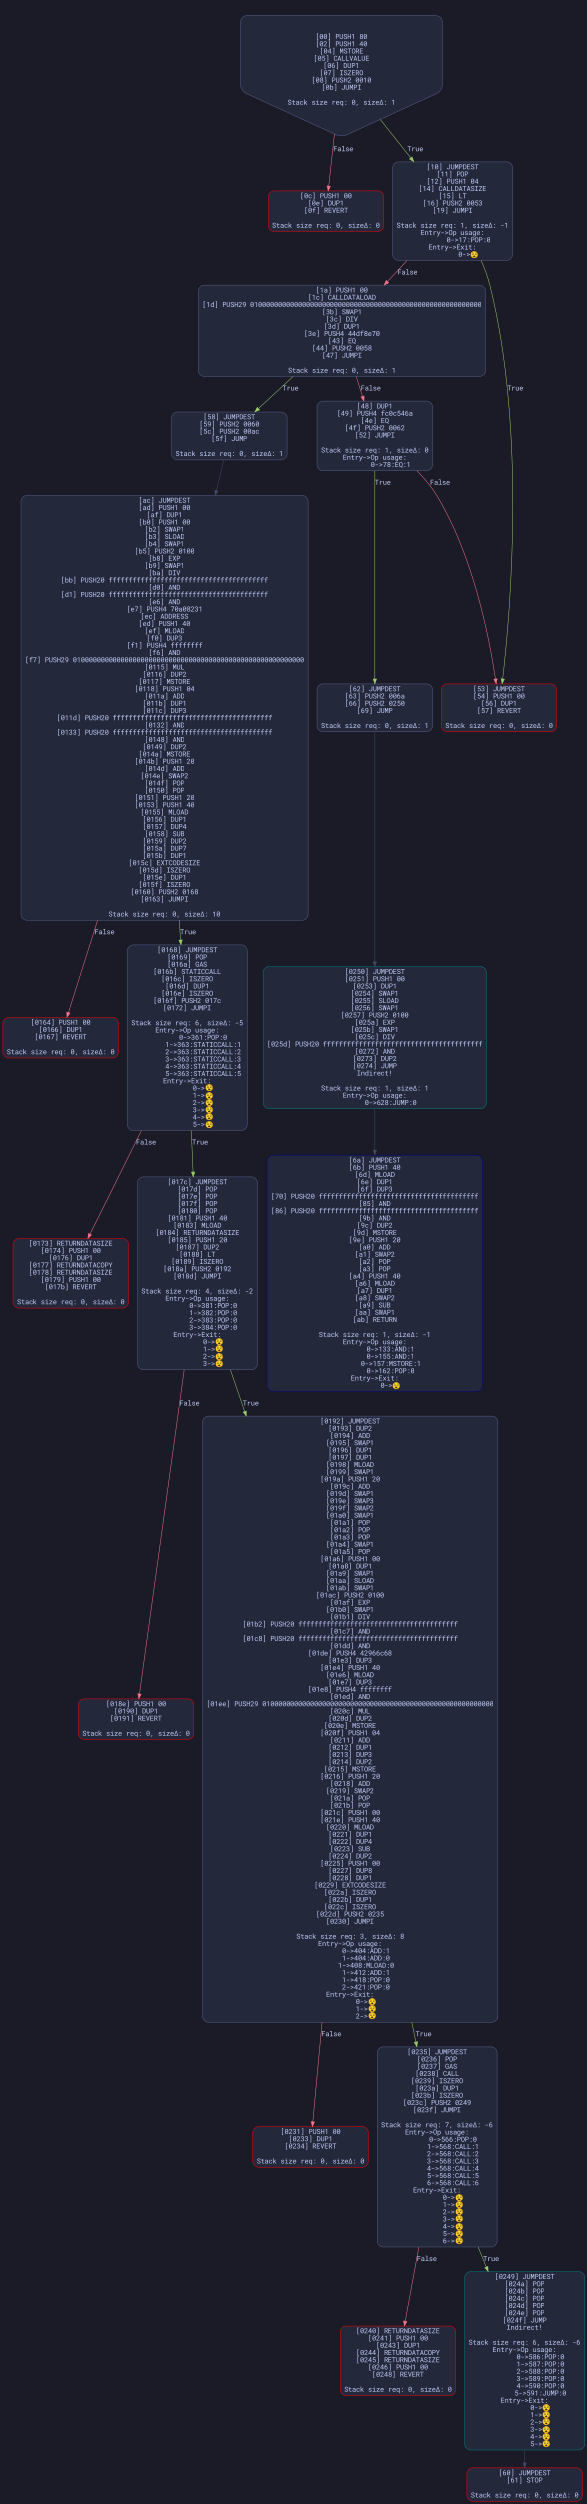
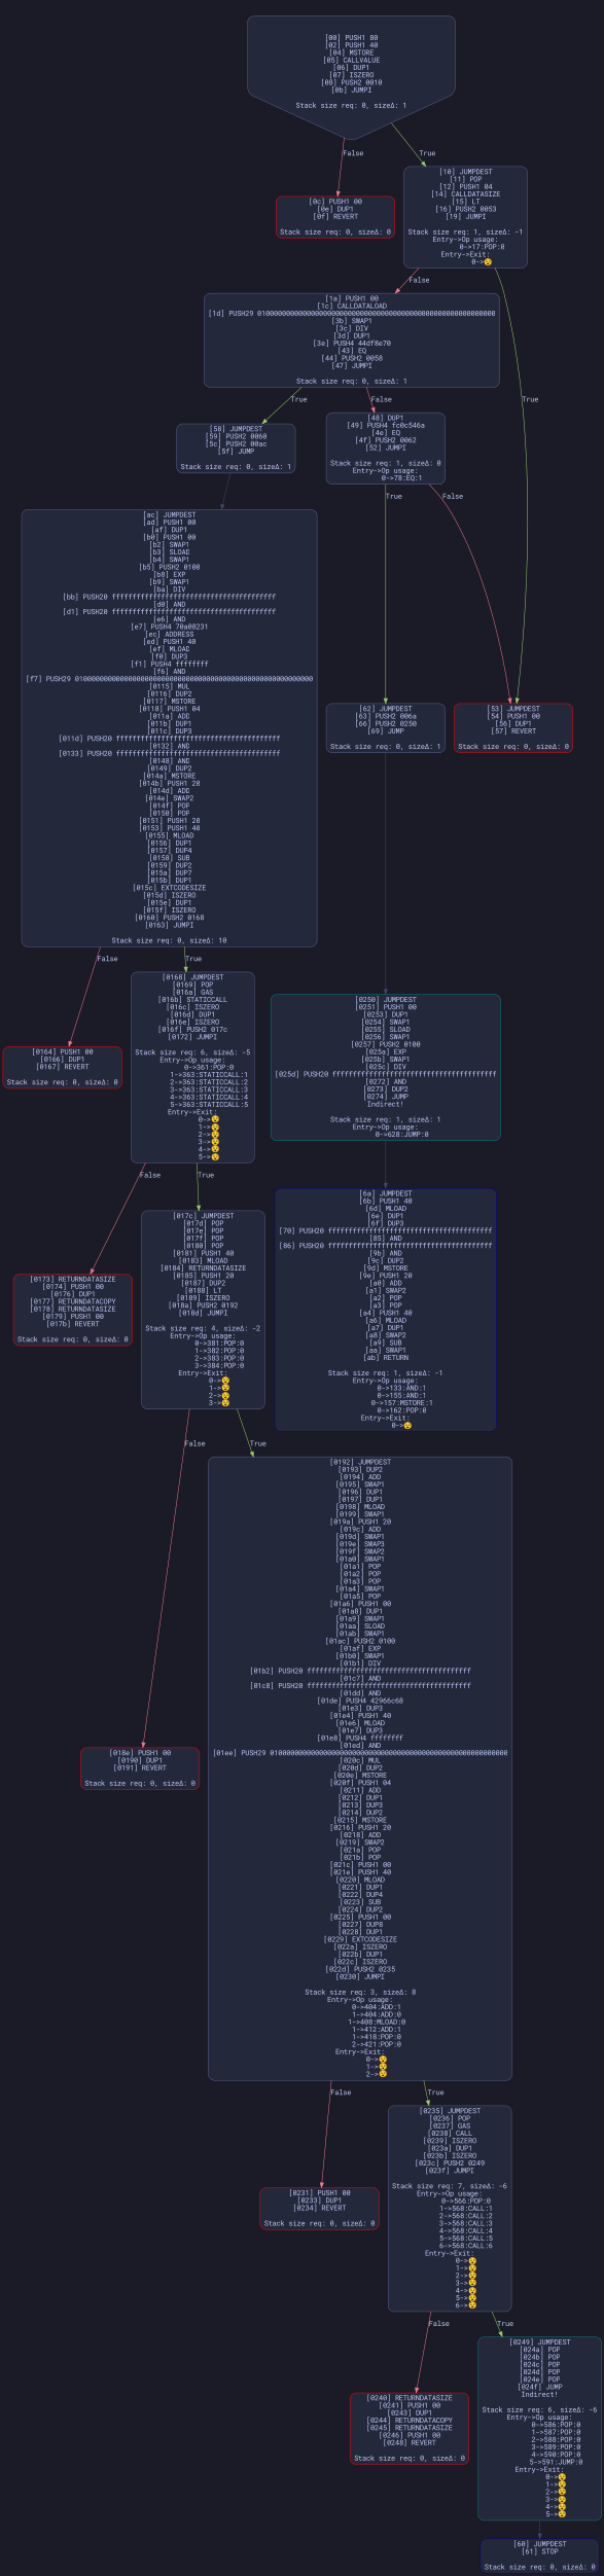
  digraph {
    bgcolor="#1a1b26"
    fontname="Roboto Mono"
    node [color="#565f89" fillcolor="#24283b" fontcolor="#c0caf5" fontname="Roboto Mono" shape=box style="filled, rounded"]
    edge [color="#f7768e" fontcolor="#c0caf5" fontname="Roboto Mono"]
    n1 [label="[00] PUSH1 80\n[02] PUSH1 40\n[04] MSTORE\n[05] CALLVALUE\n[06] DUP1\n[07] ISZERO\n[08] PUSH2 0010\n[0b] JUMPI\n\nStack size req: 0, sizeΔ: 1\n" shape=invhouse]
    n2 [color=red label="[0c] PUSH1 00\n[0e] DUP1\n[0f] REVERT\n\nStack size req: 0, sizeΔ: 0\n"]
    n3 [label="[10] JUMPDEST\n[11] POP\n[12] PUSH1 04\n[14] CALLDATASIZE\n[15] LT\n[16] PUSH2 0053\n[19] JUMPI\n\nStack size req: 1, sizeΔ: -1\nEntry->Op usage:\n	0->17:POP:0\nEntry->Exit:\n	0->😵\n"]
    n4 [label="[1a] PUSH1 00\n[1c] CALLDATALOAD\n[1d] PUSH29 0100000000000000000000000000000000000000000000000000000000\n[3b] SWAP1\n[3c] DIV\n[3d] DUP1\n[3e] PUSH4 44df8e70\n[43] EQ\n[44] PUSH2 0058\n[47] JUMPI\n\nStack size req: 0, sizeΔ: 1\n"]
    n5 [color=red label="[53] JUMPDEST\n[54] PUSH1 00\n[56] DUP1\n[57] REVERT\n\nStack size req: 0, sizeΔ: 0\n"]
    n6 [label="[48] DUP1\n[49] PUSH4 fc0c546a\n[4e] EQ\n[4f] PUSH2 0062\n[52] JUMPI\n\nStack size req: 1, sizeΔ: 0\nEntry->Op usage:\n	0->78:EQ:1\n"]
    n7 [label="[58] JUMPDEST\n[59] PUSH2 0060\n[5c] PUSH2 00ac\n[5f] JUMP\n\nStack size req: 0, sizeΔ: 1\n"]
    n8 [label="[62] JUMPDEST\n[63] PUSH2 006a\n[66] PUSH2 0250\n[69] JUMP\n\nStack size req: 0, sizeΔ: 1\n"]
    n9 [label="[ac] JUMPDEST\n[ad] PUSH1 00\n[af] DUP1\n[b0] PUSH1 00\n[b2] SWAP1\n[b3] SLOAD\n[b4] SWAP1\n[b5] PUSH2 0100\n[b8] EXP\n[b9] SWAP1\n[ba] DIV\n[bb] PUSH20 ffffffffffffffffffffffffffffffffffffffff\n[d0] AND\n[d1] PUSH20 ffffffffffffffffffffffffffffffffffffffff\n[e6] AND\n[e7] PUSH4 70a08231\n[ec] ADDRESS\n[ed] PUSH1 40\n[ef] MLOAD\n[f0] DUP3\n[f1] PUSH4 ffffffff\n[f6] AND\n[f7] PUSH29 0100000000000000000000000000000000000000000000000000000000\n[0115] MUL\n[0116] DUP2\n[0117] MSTORE\n[0118] PUSH1 04\n[011a] ADD\n[011b] DUP1\n[011c] DUP3\n[011d] PUSH20 ffffffffffffffffffffffffffffffffffffffff\n[0132] AND\n[0133] PUSH20 ffffffffffffffffffffffffffffffffffffffff\n[0148] AND\n[0149] DUP2\n[014a] MSTORE\n[014b] PUSH1 20\n[014d] ADD\n[014e] SWAP2\n[014f] POP\n[0150] POP\n[0151] PUSH1 20\n[0153] PUSH1 40\n[0155] MLOAD\n[0156] DUP1\n[0157] DUP4\n[0158] SUB\n[0159] DUP2\n[015a] DUP7\n[015b] DUP1\n[015c] EXTCODESIZE\n[015d] ISZERO\n[015e] DUP1\n[015f] ISZERO\n[0160] PUSH2 0168\n[0163] JUMPI\n\nStack size req: 0, sizeΔ: 10\n"]
-   n10 [color=red label="[60] JUMPDEST\n[61] STOP\n\nStack size req: 0, sizeΔ: 0\n"]
+   n10 [color=darkblue label="[60] JUMPDEST\n[61] STOP\n\nStack size req: 0, sizeΔ: 0\n"]
    n11 [color=teal label="[0250] JUMPDEST\n[0251] PUSH1 00\n[0253] DUP1\n[0254] SWAP1\n[0255] SLOAD\n[0256] SWAP1\n[0257] PUSH2 0100\n[025a] EXP\n[025b] SWAP1\n[025c] DIV\n[025d] PUSH20 ffffffffffffffffffffffffffffffffffffffff\n[0272] AND\n[0273] DUP2\n[0274] JUMP\nIndirect!\n\nStack size req: 1, sizeΔ: 1\nEntry->Op usage:\n	0->628:JUMP:0\n"]
    n12 [color=darkblue label="[6a] JUMPDEST\n[6b] PUSH1 40\n[6d] MLOAD\n[6e] DUP1\n[6f] DUP3\n[70] PUSH20 ffffffffffffffffffffffffffffffffffffffff\n[85] AND\n[86] PUSH20 ffffffffffffffffffffffffffffffffffffffff\n[9b] AND\n[9c] DUP2\n[9d] MSTORE\n[9e] PUSH1 20\n[a0] ADD\n[a1] SWAP2\n[a2] POP\n[a3] POP\n[a4] PUSH1 40\n[a6] MLOAD\n[a7] DUP1\n[a8] SWAP2\n[a9] SUB\n[aa] SWAP1\n[ab] RETURN\n\nStack size req: 1, sizeΔ: -1\nEntry->Op usage:\n	0->133:AND:1\n	0->155:AND:1\n	0->157:MSTORE:1\n	0->162:POP:0\nEntry->Exit:\n	0->😵\n"]
    n13 [color=red label="[0164] PUSH1 00\n[0166] DUP1\n[0167] REVERT\n\nStack size req: 0, sizeΔ: 0\n"]
    n14 [label="[0168] JUMPDEST\n[0169] POP\n[016a] GAS\n[016b] STATICCALL\n[016c] ISZERO\n[016d] DUP1\n[016e] ISZERO\n[016f] PUSH2 017c\n[0172] JUMPI\n\nStack size req: 6, sizeΔ: -5\nEntry->Op usage:\n	0->361:POP:0\n	1->363:STATICCALL:1\n	2->363:STATICCALL:2\n	3->363:STATICCALL:3\n	4->363:STATICCALL:4\n	5->363:STATICCALL:5\nEntry->Exit:\n	0->😵\n	1->😵\n	2->😵\n	3->😵\n	4->😵\n	5->😵\n"]
    n15 [color=red label="[0173] RETURNDATASIZE\n[0174] PUSH1 00\n[0176] DUP1\n[0177] RETURNDATACOPY\n[0178] RETURNDATASIZE\n[0179] PUSH1 00\n[017b] REVERT\n\nStack size req: 0, sizeΔ: 0\n"]
    n16 [label="[017c] JUMPDEST\n[017d] POP\n[017e] POP\n[017f] POP\n[0180] POP\n[0181] PUSH1 40\n[0183] MLOAD\n[0184] RETURNDATASIZE\n[0185] PUSH1 20\n[0187] DUP2\n[0188] LT\n[0189] ISZERO\n[018a] PUSH2 0192\n[018d] JUMPI\n\nStack size req: 4, sizeΔ: -2\nEntry->Op usage:\n	0->381:POP:0\n	1->382:POP:0\n	2->383:POP:0\n	3->384:POP:0\nEntry->Exit:\n	0->😵\n	1->😵\n	2->😵\n	3->😵\n"]
    n17 [color=red label="[018e] PUSH1 00\n[0190] DUP1\n[0191] REVERT\n\nStack size req: 0, sizeΔ: 0\n"]
    n18 [label="[0192] JUMPDEST\n[0193] DUP2\n[0194] ADD\n[0195] SWAP1\n[0196] DUP1\n[0197] DUP1\n[0198] MLOAD\n[0199] SWAP1\n[019a] PUSH1 20\n[019c] ADD\n[019d] SWAP1\n[019e] SWAP3\n[019f] SWAP2\n[01a0] SWAP1\n[01a1] POP\n[01a2] POP\n[01a3] POP\n[01a4] SWAP1\n[01a5] POP\n[01a6] PUSH1 00\n[01a8] DUP1\n[01a9] SWAP1\n[01aa] SLOAD\n[01ab] SWAP1\n[01ac] PUSH2 0100\n[01af] EXP\n[01b0] SWAP1\n[01b1] DIV\n[01b2] PUSH20 ffffffffffffffffffffffffffffffffffffffff\n[01c7] AND\n[01c8] PUSH20 ffffffffffffffffffffffffffffffffffffffff\n[01dd] AND\n[01de] PUSH4 42966c68\n[01e3] DUP3\n[01e4] PUSH1 40\n[01e6] MLOAD\n[01e7] DUP3\n[01e8] PUSH4 ffffffff\n[01ed] AND\n[01ee] PUSH29 0100000000000000000000000000000000000000000000000000000000\n[020c] MUL\n[020d] DUP2\n[020e] MSTORE\n[020f] PUSH1 04\n[0211] ADD\n[0212] DUP1\n[0213] DUP3\n[0214] DUP2\n[0215] MSTORE\n[0216] PUSH1 20\n[0218] ADD\n[0219] SWAP2\n[021a] POP\n[021b] POP\n[021c] PUSH1 00\n[021e] PUSH1 40\n[0220] MLOAD\n[0221] DUP1\n[0222] DUP4\n[0223] SUB\n[0224] DUP2\n[0225] PUSH1 00\n[0227] DUP8\n[0228] DUP1\n[0229] EXTCODESIZE\n[022a] ISZERO\n[022b] DUP1\n[022c] ISZERO\n[022d] PUSH2 0235\n[0230] JUMPI\n\nStack size req: 3, sizeΔ: 8\nEntry->Op usage:\n	0->404:ADD:1\n	1->404:ADD:0\n	1->408:MLOAD:0\n	1->412:ADD:1\n	1->418:POP:0\n	2->421:POP:0\nEntry->Exit:\n	0->😵\n	1->😵\n	2->😵\n"]
    n19 [color=red label="[0231] PUSH1 00\n[0233] DUP1\n[0234] REVERT\n\nStack size req: 0, sizeΔ: 0\n"]
    n20 [label="[0235] JUMPDEST\n[0236] POP\n[0237] GAS\n[0238] CALL\n[0239] ISZERO\n[023a] DUP1\n[023b] ISZERO\n[023c] PUSH2 0249\n[023f] JUMPI\n\nStack size req: 7, sizeΔ: -6\nEntry->Op usage:\n	0->566:POP:0\n	1->568:CALL:1\n	2->568:CALL:2\n	3->568:CALL:3\n	4->568:CALL:4\n	5->568:CALL:5\n	6->568:CALL:6\nEntry->Exit:\n	0->😵\n	1->😵\n	2->😵\n	3->😵\n	4->😵\n	5->😵\n	6->😵\n"]
    n21 [color=red label="[0240] RETURNDATASIZE\n[0241] PUSH1 00\n[0243] DUP1\n[0244] RETURNDATACOPY\n[0245] RETURNDATASIZE\n[0246] PUSH1 00\n[0248] REVERT\n\nStack size req: 0, sizeΔ: 0\n"]
    n22 [color=teal label="[0249] JUMPDEST\n[024a] POP\n[024b] POP\n[024c] POP\n[024d] POP\n[024e] POP\n[024f] JUMP\nIndirect!\n\nStack size req: 6, sizeΔ: -6\nEntry->Op usage:\n	0->586:POP:0\n	1->587:POP:0\n	2->588:POP:0\n	3->589:POP:0\n	4->590:POP:0\n	5->591:JUMP:0\nEntry->Exit:\n	0->😵\n	1->😵\n	2->😵\n	3->😵\n	4->😵\n	5->😵\n"]
    n1 -> n2 [label=False]
    n1 -> n3 [color="#9ece6a" label=True]
    n3 -> n4 [label=False]
    n3 -> n5 [color="#9ece6a" label=True]
    n4 -> n6 [label=False]
    n4 -> n7 [color="#9ece6a" label=True]
    n6 -> n5 [label=False]
    n6 -> n8 [color="#9ece6a" label=True]
    n7 -> n9 [color="#414868"]
    n8 -> n11 [color="#414868"]
    n9 -> n13 [label=False]
    n9 -> n14 [color="#9ece6a" label=True]
    n11 -> n12 [color="#414868"]
    n14 -> n15 [label=False]
    n14 -> n16 [color="#9ece6a" label=True]
    n16 -> n17 [label=False]
    n16 -> n18 [color="#9ece6a" label=True]
    n18 -> n19 [label=False]
    n18 -> n20 [color="#9ece6a" label=True]
    n20 -> n21 [label=False]
    n20 -> n22 [color="#9ece6a" label=True]
    n22 -> n10 [color="#414868"]
  }
